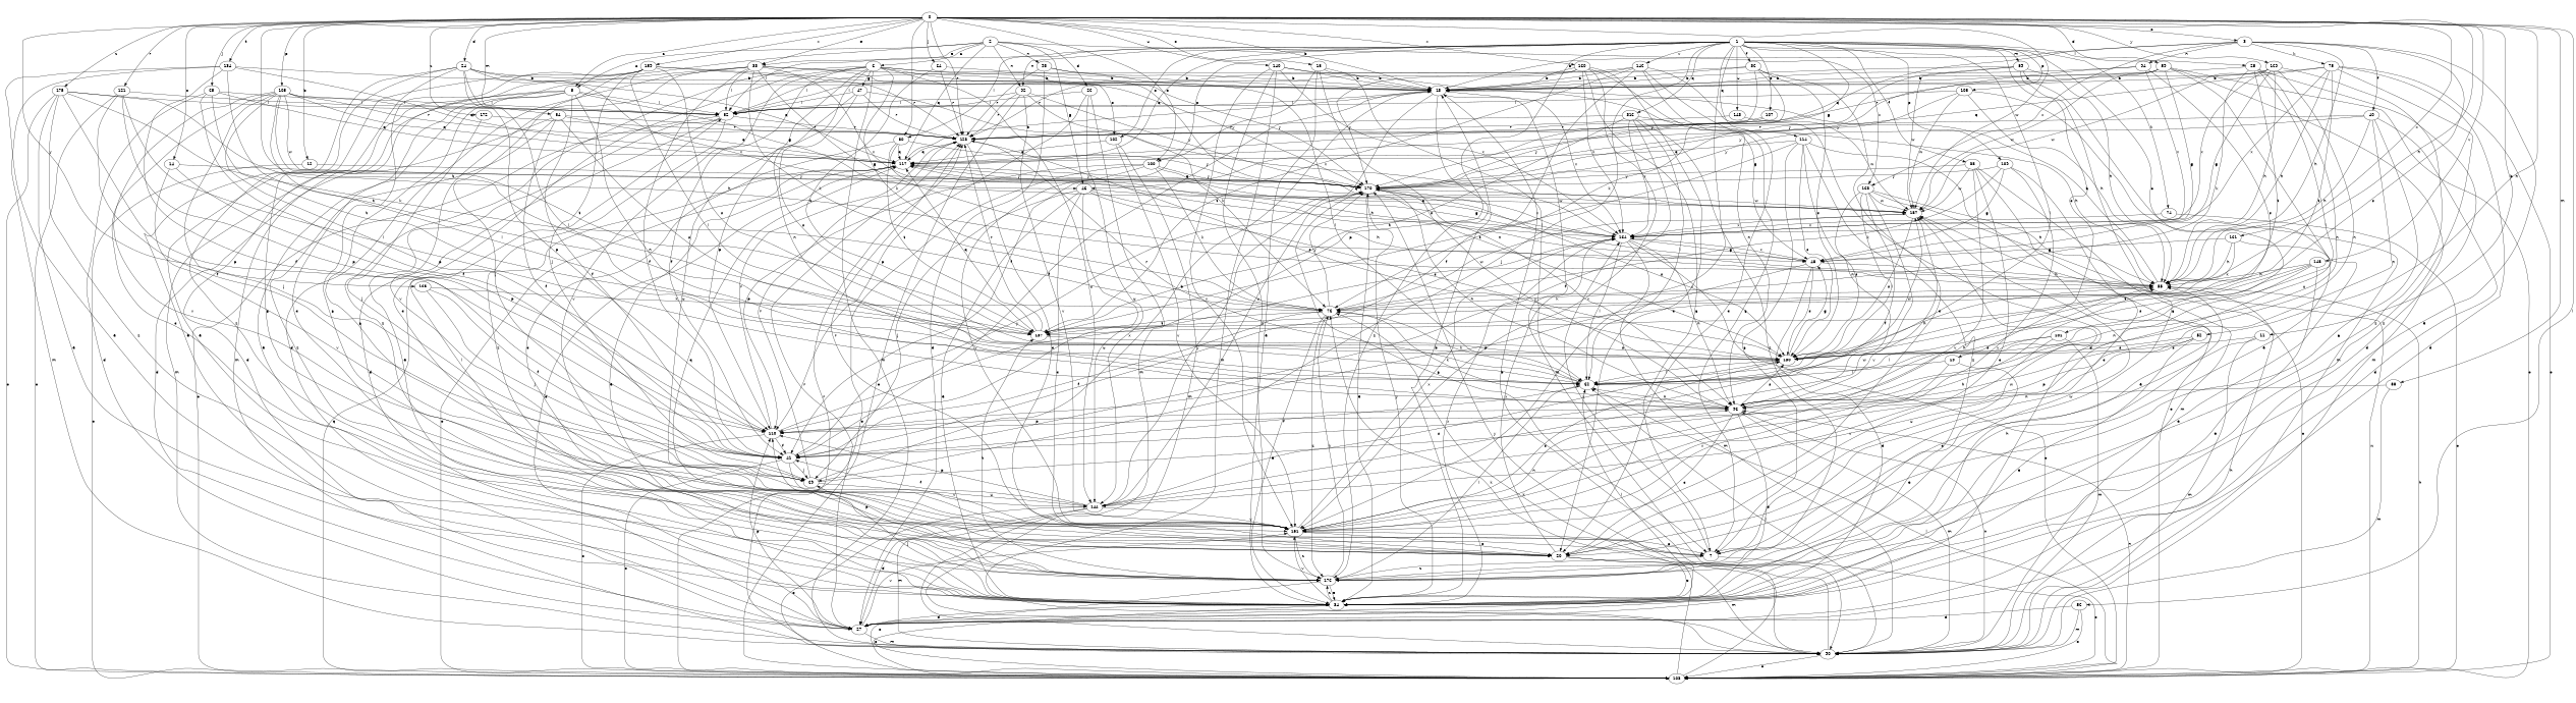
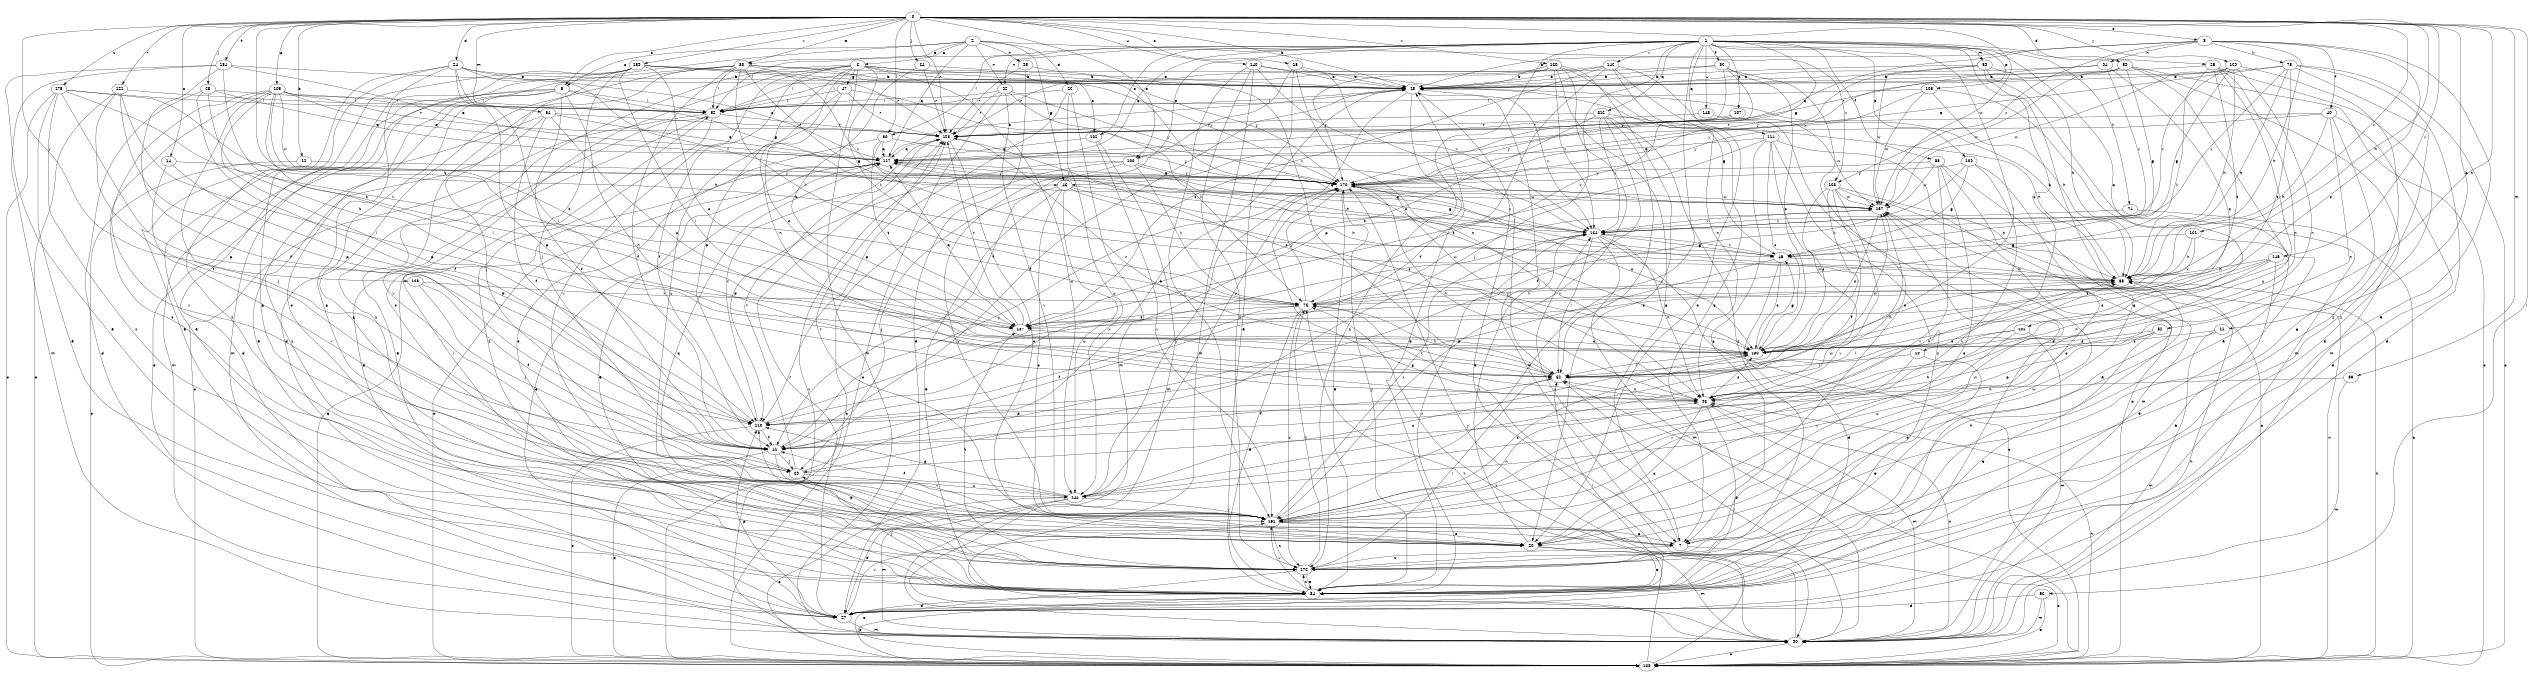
  strict digraph {
    fontname="DejaVu Sans"
    node [fontname="DejaVu Sans"]
    edge [fontname="DejaVu Sans"]
    0
    3
    5
    11
    12
    13
    14
    18
    24
    25
    33
    52
    55
    56
    64
    65
    80
    84
    88
    100
    105
    121
    123
    134
    137
    140
    145
    157
    159
    160
    161
    165
    169
-   172
    175
    117
    163
    34
    40
    75
    94
    130
    46
    82
    7
    27
    41
    90
    96
    20
    103
    170
    144
    176
    164
    110
    151
    62
    76
    48
    69
    1
    19
    35
    36
    59
    74
    89
    92
    101
    102
    107
    108
    109
    114
    n76 [label=316]
    143
    146
    2
    6
    26
    93
    47
    0 -> 3 [label=a]
    0 -> 5 [label=a]
    0 -> 11 [label=b]
    0 -> 12 [label=b]
    0 -> 13 [label=b]
    0 -> 14 [label=c]
    0 -> 18 [label=c]
    0 -> 24 [label=d]
    0 -> 25 [label=d]
    0 -> 33 [label=e]
    0 -> 52 [label=h]
    0 -> 55 [label=h]
    0 -> 56 [label=i]
    0 -> 64 [label=j]
    0 -> 65 [label=j]
    0 -> 80 [label=l]
    0 -> 84 [label=m]
    0 -> 88 [label=m]
    0 -> 100 [label=o]
    0 -> 105 [label=p]
    0 -> 121 [label=r]
    0 -> 123 [label=r]
    0 -> 134 [label=t]
    0 -> 137 [label=t]
    0 -> 140 [label=u]
    0 -> 145 [label=v]
    0 -> 157 [label=w]
    0 -> 159 [label=x]
    0 -> 160 [label=x]
    0 -> 161 [label=x]
    0 -> 165 [label=y]
    0 -> 169 [label=y]
-   0 -> 172 [label=z]
    0 -> 175 [label=z]
    3 -> 13 [label=b]
    3 -> 55 [label=h]
    3 -> 117 [label=q]
    3 -> 163 [label=x]
    3 -> 34 [label=e]
    3 -> 40 [label=f]
    3 -> 75 [label=k]
    3 -> 94 [label=n]
    3 -> 130 [label=s]
    5 -> 34 [label=e]
    5 -> 46 [label=g]
    5 -> 82 [label=l]
    5 -> 7 [label=a]
    5 -> 27 [label=d]
    5 -> 41 [label=f]
    5 -> 90 [label=m]
    5 -> 96 [label=n]
    11 -> 130 [label=s]
    11 -> 90 [label=m]
    11 -> 20 [label=c]
    12 -> 103 [label=o]
    12 -> 170 [label=y]
    13 -> 82 [label=l]
    13 -> 41 [label=f]
    13 -> 90 [label=m]
    13 -> 144 [label=u]
    13 -> 176 [label=z]
    13 -> 164 [label=x]
    14 -> 170 [label=y]
    14 -> 110 [label=p]
    14 -> 151 [label=v]
    18 -> 13 [label=b]
    18 -> 34 [label=e]
    18 -> 41 [label=f]
    18 -> 96 [label=n]
    18 -> 62 [label=i]
    24 -> 13 [label=b]
    24 -> 117 [label=q]
    24 -> 34 [label=e]
    24 -> 7 [label=a]
    24 -> 176 [label=z]
    24 -> 164 [label=x]
    24 -> 110 [label=p]
    24 -> 62 [label=i]
    25 -> 13 [label=b]
    25 -> 137 [label=t]
    25 -> 27 [label=d]
    25 -> 96 [label=n]
    25 -> 62 [label=i]
    25 -> 76 [label=k]
    33 -> 13 [label=b]
    33 -> 82 [label=l]
    33 -> 27 [label=d]
    33 -> 41 [label=f]
    33 -> 20 [label=c]
    33 -> 170 [label=y]
    33 -> 164 [label=x]
    33 -> 151 [label=v]
    33 -> 76 [label=k]
    33 -> 48 [label=g]
    52 -> 34 [label=e]
    52 -> 130 [label=s]
    52 -> 144 [label=u]
    52 -> 110 [label=p]
    55 -> 13 [label=b]
    55 -> 76 [label=k]
    56 -> 27 [label=d]
    56 -> 90 [label=m]
    56 -> 103 [label=o]
    64 -> 13 [label=b]
    64 -> 123 [label=r]
    64 -> 137 [label=t]
    65 -> 137 [label=t]
    65 -> 117 [label=q]
    65 -> 82 [label=l]
    65 -> 27 [label=d]
    65 -> 41 [label=f]
    80 -> 55 [label=h]
    80 -> 137 [label=t]
    80 -> 117 [label=q]
    80 -> 20 [label=c]
    80 -> 170 [label=y]
    84 -> 123 [label=r]
    84 -> 117 [label=q]
    84 -> 130 [label=s]
    84 -> 27 [label=d]
    84 -> 41 [label=f]
    84 -> 176 [label=z]
    88 -> 90 [label=m]
    88 -> 96 [label=n]
    100 -> 103 [label=o]
    100 -> 170 [label=y]
    100 -> 110 [label=p]
    100 -> 151 [label=v]
    100 -> 76 [label=k]
    100 -> 48 [label=g]
    105 -> 123 [label=r]
    105 -> 137 [label=t]
    105 -> 157 [label=w]
    105 -> 117 [label=q]
    105 -> 82 [label=l]
    105 -> 20 [label=c]
    105 -> 110 [label=p]
    105 -> 151 [label=v]
    105 -> 62 [label=i]
    105 -> 69 [label=j]
    121 -> 82 [label=l]
    121 -> 41 [label=f]
    121 -> 103 [label=o]
    121 -> 110 [label=p]
    121 -> 62 [label=i]
    123 -> 117 [label=q]
    123 -> 130 [label=s]
    123 -> 20 [label=c]
    134 -> 13 [label=b]
    134 -> 137 [label=t]
    134 -> 117 [label=q]
    134 -> 34 [label=e]
    134 -> 41 [label=f]
    134 -> 90 [label=m]
    137 -> 123 [label=r]
    137 -> 117 [label=q]
    137 -> 130 [label=s]
    140 -> 13 [label=b]
    140 -> 90 [label=m]
    140 -> 176 [label=z]
    140 -> 164 [label=x]
    140 -> 151 [label=v]
    140 -> 48 [label=g]
    145 -> 55 [label=h]
    145 -> 137 [label=t]
    145 -> 34 [label=e]
    145 -> 130 [label=s]
    145 -> 96 [label=n]
    157 -> 117 [label=q]
    157 -> 130 [label=s]
    157 -> 164 [label=x]
-   93 -> 13 [label=b]
+   159 -> 13 [label=b]
    159 -> 123 [label=r]
    159 -> 34 [label=e]
    159 -> 130 [label=s]
    159 -> 7 [label=a]
    159 -> 90 [label=m]
    159 -> 170 [label=y]
    159 -> 62 [label=i]
    159 -> 69 [label=j]
    160 -> 13 [label=b]
    160 -> 123 [label=r]
    160 -> 7 [label=a]
    160 -> 96 [label=n]
    160 -> 20 [label=c]
    160 -> 170 [label=y]
    160 -> 164 [label=x]
    160 -> 151 [label=v]
    161 -> 55 [label=h]
    161 -> 34 [label=e]
    161 -> 76 [label=k]
    161 -> 48 [label=g]
    165 -> 41 [label=f]
    165 -> 76 [label=k]
    165 -> 69 [label=j]
    169 -> 13 [label=b]
    169 -> 55 [label=h]
    169 -> 157 [label=w]
    169 -> 96 [label=n]
    169 -> 176 [label=z]
    169 -> 164 [label=x]
    169 -> 48 [label=g]
-   172 -> 123 [label=r]
-   172 -> 69 [label=j]
    175 -> 55 [label=h]
    175 -> 34 [label=e]
    175 -> 82 [label=l]
    175 -> 103 [label=o]
    175 -> 176 [label=z]
    175 -> 110 [label=p]
    175 -> 76 [label=k]
    117 -> 13 [label=b]
    117 -> 34 [label=e]
    117 -> 27 [label=d]
    117 -> 103 [label=o]
    117 -> 170 [label=y]
    163 -> 55 [label=h]
    163 -> 157 [label=w]
    163 -> 130 [label=s]
    163 -> 41 [label=f]
    163 -> 103 [label=o]
    163 -> 151 [label=v]
    163 -> 62 [label=i]
    34 -> 13 [label=b]
    34 -> 82 [label=l]
    34 -> 27 [label=d]
    34 -> 103 [label=o]
    34 -> 170 [label=y]
    34 -> 176 [label=z]
    34 -> 164 [label=x]
    34 -> 151 [label=v]
    34 -> 62 [label=i]
    34 -> 69 [label=j]
    40 -> 55 [label=h]
    40 -> 123 [label=r]
    40 -> 7 [label=a]
    40 -> 27 [label=d]
    40 -> 96 [label=n]
    40 -> 170 [label=y]
    75 -> 13 [label=b]
    75 -> 55 [label=h]
    75 -> 137 [label=t]
    75 -> 117 [label=q]
    75 -> 27 [label=d]
    75 -> 103 [label=o]
    75 -> 176 [label=z]
    75 -> 164 [label=x]
    94 -> 13 [label=b]
    94 -> 130 [label=s]
    94 -> 170 [label=y]
    94 -> 164 [label=x]
    130 -> 55 [label=h]
    130 -> 62 [label=i]
    130 -> 48 [label=g]
    46 -> 55 [label=h]
    46 -> 157 [label=w]
    46 -> 34 [label=e]
    46 -> 130 [label=s]
    46 -> 20 [label=c]
    46 -> 144 [label=u]
    46 -> 69 [label=j]
    82 -> 123 [label=r]
    82 -> 34 [label=e]
    82 -> 27 [label=d]
    82 -> 103 [label=o]
    82 -> 176 [label=z]
    7 -> 157 [label=w]
    7 -> 103 [label=o]
    7 -> 176 [label=z]
    7 -> 164 [label=x]
    27 -> 123 [label=r]
    27 -> 90 [label=m]
    27 -> 110 [label=p]
    27 -> 151 [label=v]
    41 -> 103 [label=o]
    41 -> 170 [label=y]
    41 -> 151 [label=v]
    41 -> 69 [label=j]
    90 -> 13 [label=b]
    90 -> 55 [label=h]
    90 -> 123 [label=r]
    90 -> 96 [label=n]
    90 -> 103 [label=o]
    90 -> 62 [label=i]
    90 -> 76 [label=k]
    96 -> 55 [label=h]
    96 -> 34 [label=e]
    96 -> 130 [label=s]
    96 -> 90 [label=m]
    96 -> 20 [label=c]
    96 -> 170 [label=y]
    96 -> 110 [label=p]
    96 -> 76 [label=k]
    20 -> 117 [label=q]
    20 -> 34 [label=e]
    20 -> 90 [label=m]
    20 -> 164 [label=x]
    103 -> 55 [label=h]
    103 -> 157 [label=w]
    103 -> 117 [label=q]
    103 -> 96 [label=n]
    103 -> 170 [label=y]
    103 -> 62 [label=i]
    103 -> 76 [label=k]
    170 -> 157 [label=w]
    170 -> 117 [label=q]
    170 -> 34 [label=e]
    170 -> 130 [label=s]
    170 -> 7 [label=a]
    170 -> 96 [label=n]
    170 -> 164 [label=x]
    144 -> 157 [label=w]
    144 -> 130 [label=s]
    144 -> 27 [label=d]
    144 -> 41 [label=f]
    144 -> 90 [label=m]
    144 -> 103 [label=o]
    144 -> 170 [label=y]
    144 -> 110 [label=p]
    144 -> 151 [label=v]
    176 -> 55 [label=h]
    176 -> 137 [label=t]
    176 -> 157 [label=w]
    176 -> 34 [label=e]
    176 -> 103 [label=o]
    176 -> 110 [label=p]
    176 -> 62 [label=i]
    176 -> 76 [label=k]
    164 -> 117 [label=q]
    164 -> 90 [label=m]
    164 -> 96 [label=n]
    164 -> 103 [label=o]
    164 -> 62 [label=i]
    164 -> 48 [label=g]
    110 -> 123 [label=r]
    110 -> 41 [label=f]
    110 -> 103 [label=o]
    110 -> 164 [label=x]
    151 -> 123 [label=r]
    151 -> 130 [label=s]
    151 -> 7 [label=a]
    151 -> 96 [label=n]
    151 -> 20 [label=c]
    151 -> 176 [label=z]
    151 -> 164 [label=x]
    62 -> 123 [label=r]
    62 -> 157 [label=w]
    62 -> 41 [label=f]
    62 -> 96 [label=n]
    62 -> 76 [label=k]
    76 -> 137 [label=t]
    76 -> 157 [label=w]
    76 -> 34 [label=e]
    76 -> 41 [label=f]
    76 -> 170 [label=y]
    76 -> 176 [label=z]
    48 -> 55 [label=h]
    48 -> 130 [label=s]
    48 -> 27 [label=d]
    48 -> 164 [label=x]
    48 -> 110 [label=p]
    69 -> 13 [label=b]
    69 -> 55 [label=h]
    69 -> 123 [label=r]
    69 -> 144 [label=u]
    1 -> 80 [label=l]
    1 -> 100 [label=o]
    1 -> 117 [label=q]
    1 -> 46 [label=g]
    1 -> 82 [label=l]
    1 -> 110 [label=p]
    1 -> 151 [label=v]
    1 -> 62 [label=i]
    1 -> 69 [label=j]
    1 -> 19 [label=c]
    1 -> 35 [label=f]
    1 -> 36 [label=f]
    1 -> 59 [label=i]
    1 -> 74 [label=k]
    1 -> 89 [label=m]
    1 -> 92 [label=n]
    1 -> 101 [label=o]
    1 -> 102 [label=o]
    1 -> 107 [label=p]
    1 -> 108 [label=p]
    1 -> 109 [label=p]
    1 -> 114 [label=q]
    1 -> n76 [label=q]
    1 -> 143 [label=u]
    1 -> 146 [label=v]
    19 -> 34 [label=e]
    19 -> 151 [label=v]
    19 -> 62 [label=i]
    35 -> 157 [label=w]
    35 -> 34 [label=e]
    35 -> 90 [label=m]
    35 -> 20 [label=c]
    35 -> 170 [label=y]
    35 -> 151 [label=v]
    36 -> 13 [label=b]
    36 -> 130 [label=s]
    36 -> 82 [label=l]
    36 -> 20 [label=c]
    36 -> 170 [label=y]
    36 -> 76 [label=k]
    59 -> 13 [label=b]
    59 -> 123 [label=r]
    59 -> 157 [label=w]
    59 -> 90 [label=m]
    59 -> 103 [label=o]
    59 -> 144 [label=u]
    59 -> 48 [label=g]
    74 -> 103 [label=o]
    74 -> 164 [label=x]
    89 -> 13 [label=b]
    89 -> 55 [label=h]
    89 -> 157 [label=w]
    89 -> 7 [label=a]
    89 -> 90 [label=m]
    89 -> 170 [label=y]
    92 -> 123 [label=r]
    92 -> 82 [label=l]
    92 -> 103 [label=o]
    92 -> 170 [label=y]
    92 -> 151 [label=v]
    92 -> 76 [label=k]
    101 -> 130 [label=s]
    101 -> 90 [label=m]
    101 -> 151 [label=v]
    101 -> 62 [label=i]
    102 -> 117 [label=q]
    102 -> 90 [label=m]
    102 -> 151 [label=v]
    107 -> 123 [label=r]
    107 -> 170 [label=y]
    108 -> 55 [label=h]
    108 -> 157 [label=w]
    108 -> 34 [label=e]
    108 -> 82 [label=l]
    108 -> 170 [label=y]
    109 -> 20 [label=c]
    109 -> 170 [label=y]
    109 -> 151 [label=v]
    109 -> 76 [label=k]
    109 -> 48 [label=g]
    114 -> 137 [label=t]
    114 -> 117 [label=q]
    114 -> 130 [label=s]
    114 -> 7 [label=a]
    114 -> 96 [label=n]
    114 -> 103 [label=o]
    114 -> 176 [label=z]
    n76 -> 55 [label=h]
    n76 -> 123 [label=r]
    n76 -> 137 [label=t]
    n76 -> 41 [label=f]
    n76 -> 176 [label=z]
    n76 -> 164 [label=x]
    n76 -> 62 [label=i]
    143 -> 123 [label=r]
    143 -> 157 [label=w]
    146 -> 13 [label=b]
    146 -> 137 [label=t]
    146 -> 82 [label=l]
    146 -> 7 [label=a]
    146 -> 27 [label=d]
    146 -> 41 [label=f]
    146 -> 20 [label=c]
    2 -> 5 [label=a]
    2 -> 33 [label=e]
    2 -> 117 [label=q]
    2 -> 163 [label=x]
    2 -> 46 [label=g]
    2 -> 69 [label=j]
    2 -> 92 [label=n]
    2 -> 6 [label=a]
    2 -> 26 [label=d]
    2 -> 93 [label=n]
    6 -> 13 [label=b]
    6 -> 130 [label=s]
    6 -> 41 [label=f]
    6 -> 90 [label=m]
    6 -> 96 [label=n]
    6 -> 20 [label=c]
    6 -> 144 [label=u]
    6 -> 176 [label=z]
    6 -> 110 [label=p]
    6 -> 151 [label=v]
    6 -> 76 [label=k]
    6 -> 102 [label=o]
    6 -> 47 [label=g]
    26 -> 82 [label=l]
    26 -> 90 [label=m]
    26 -> 144 [label=u]
    26 -> 110 [label=p]
    93 -> 123 [label=r]
    93 -> 27 [label=d]
    93 -> 62 [label=i]
    47 -> 123 [label=r]
    47 -> 130 [label=s]
    47 -> 82 [label=l]
    47 -> 144 [label=u]
    47 -> 164 [label=x]
  }
